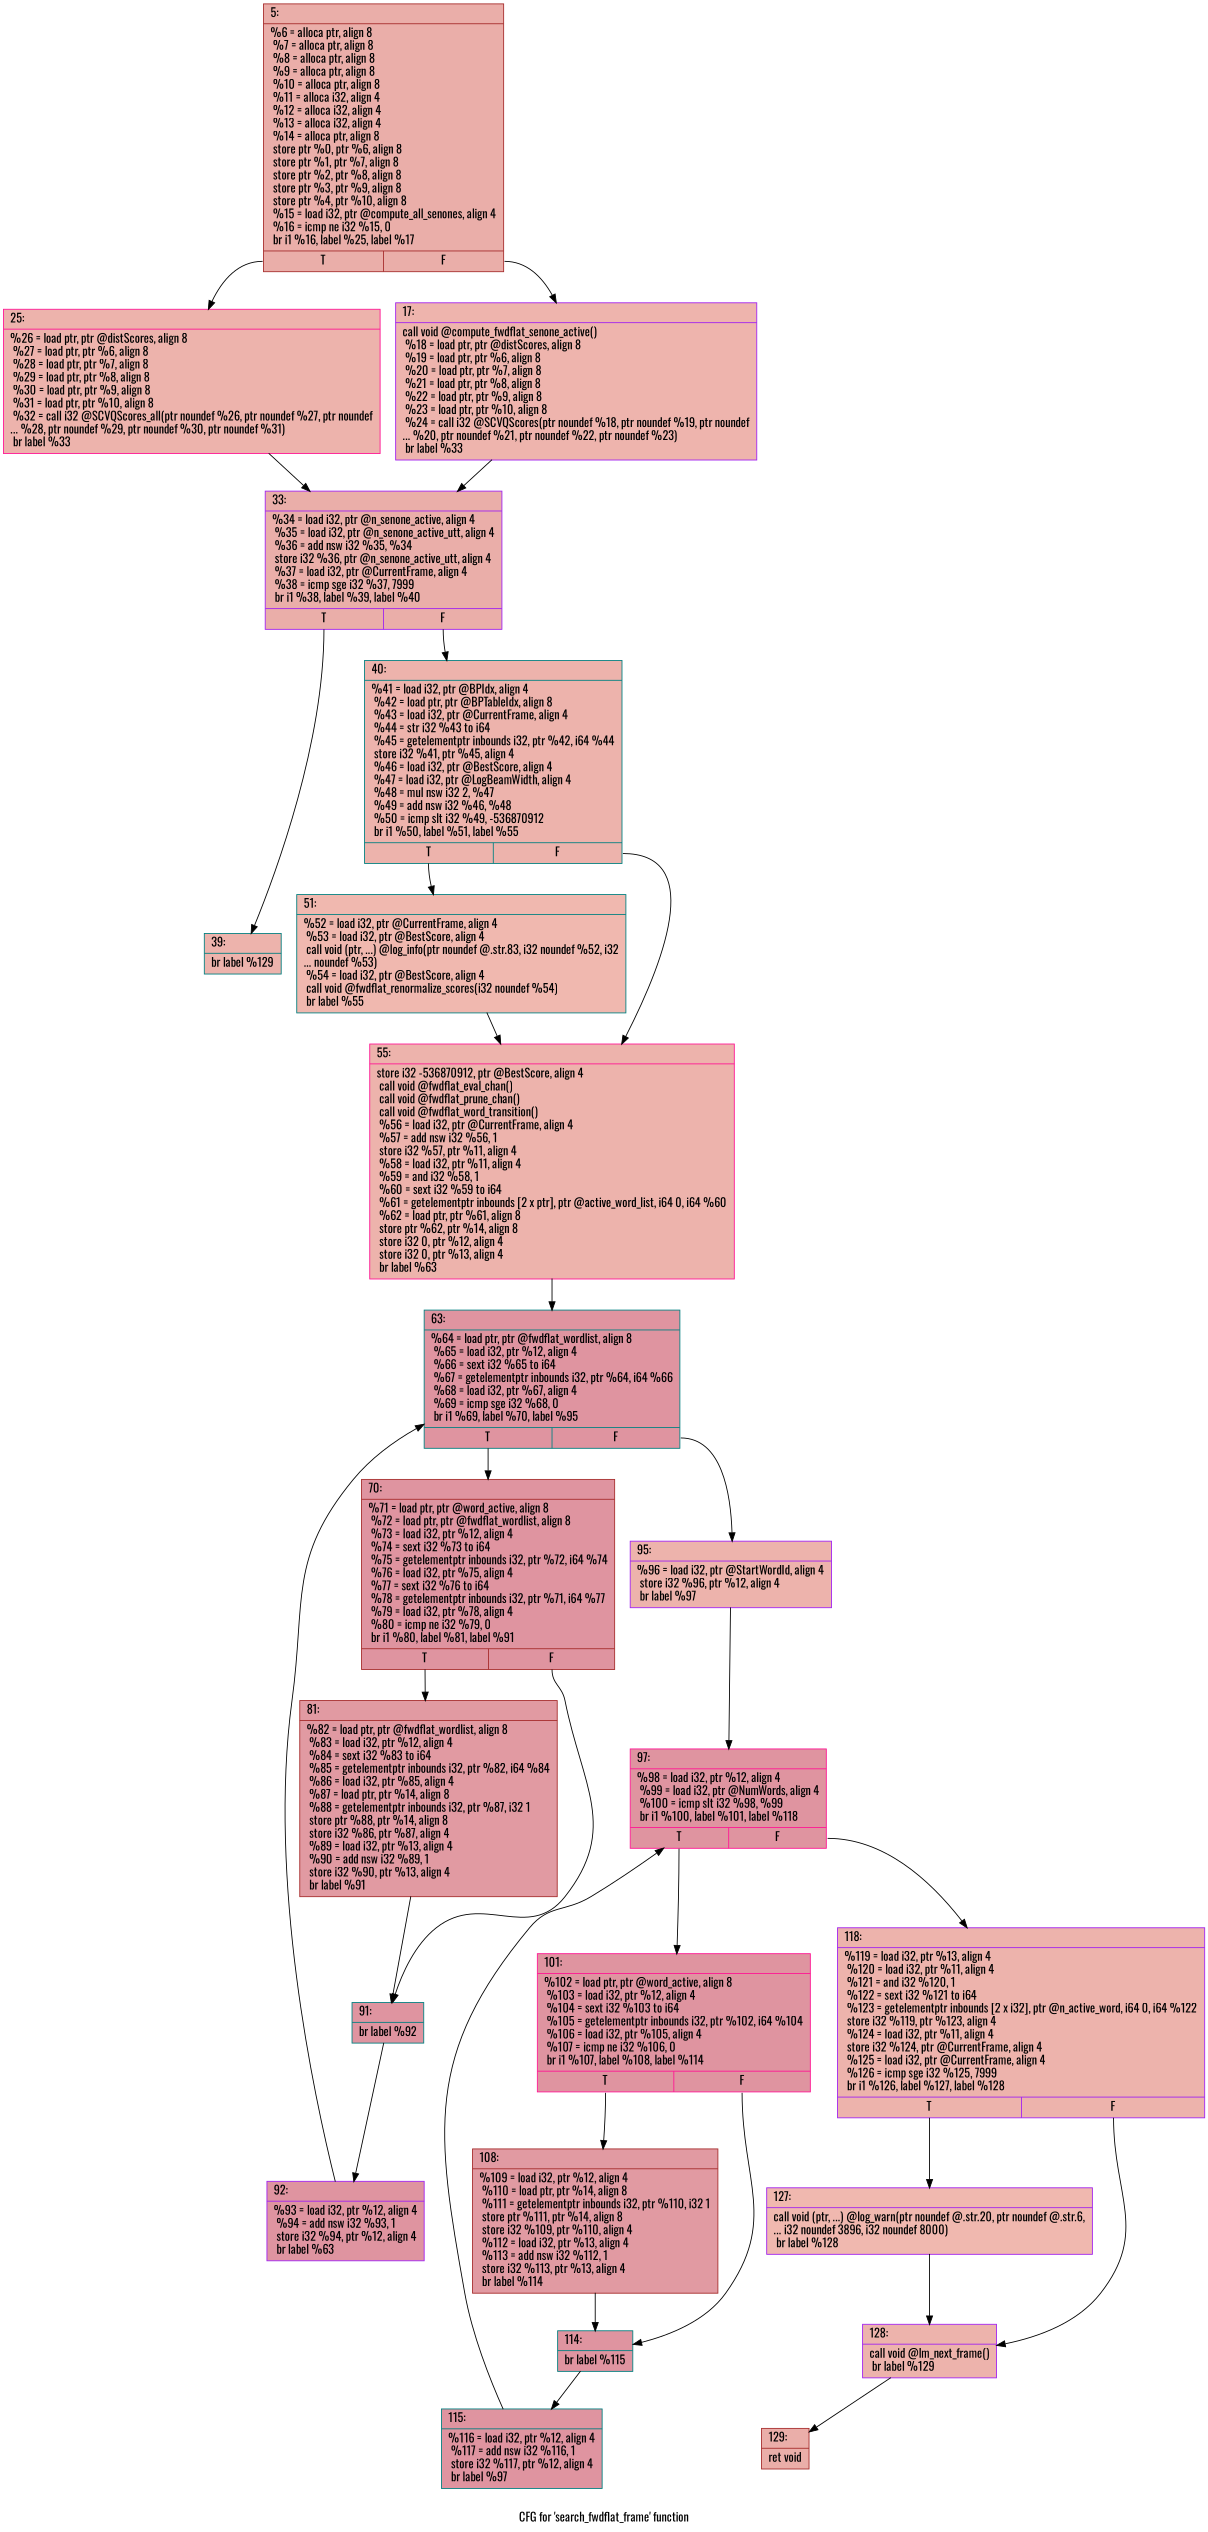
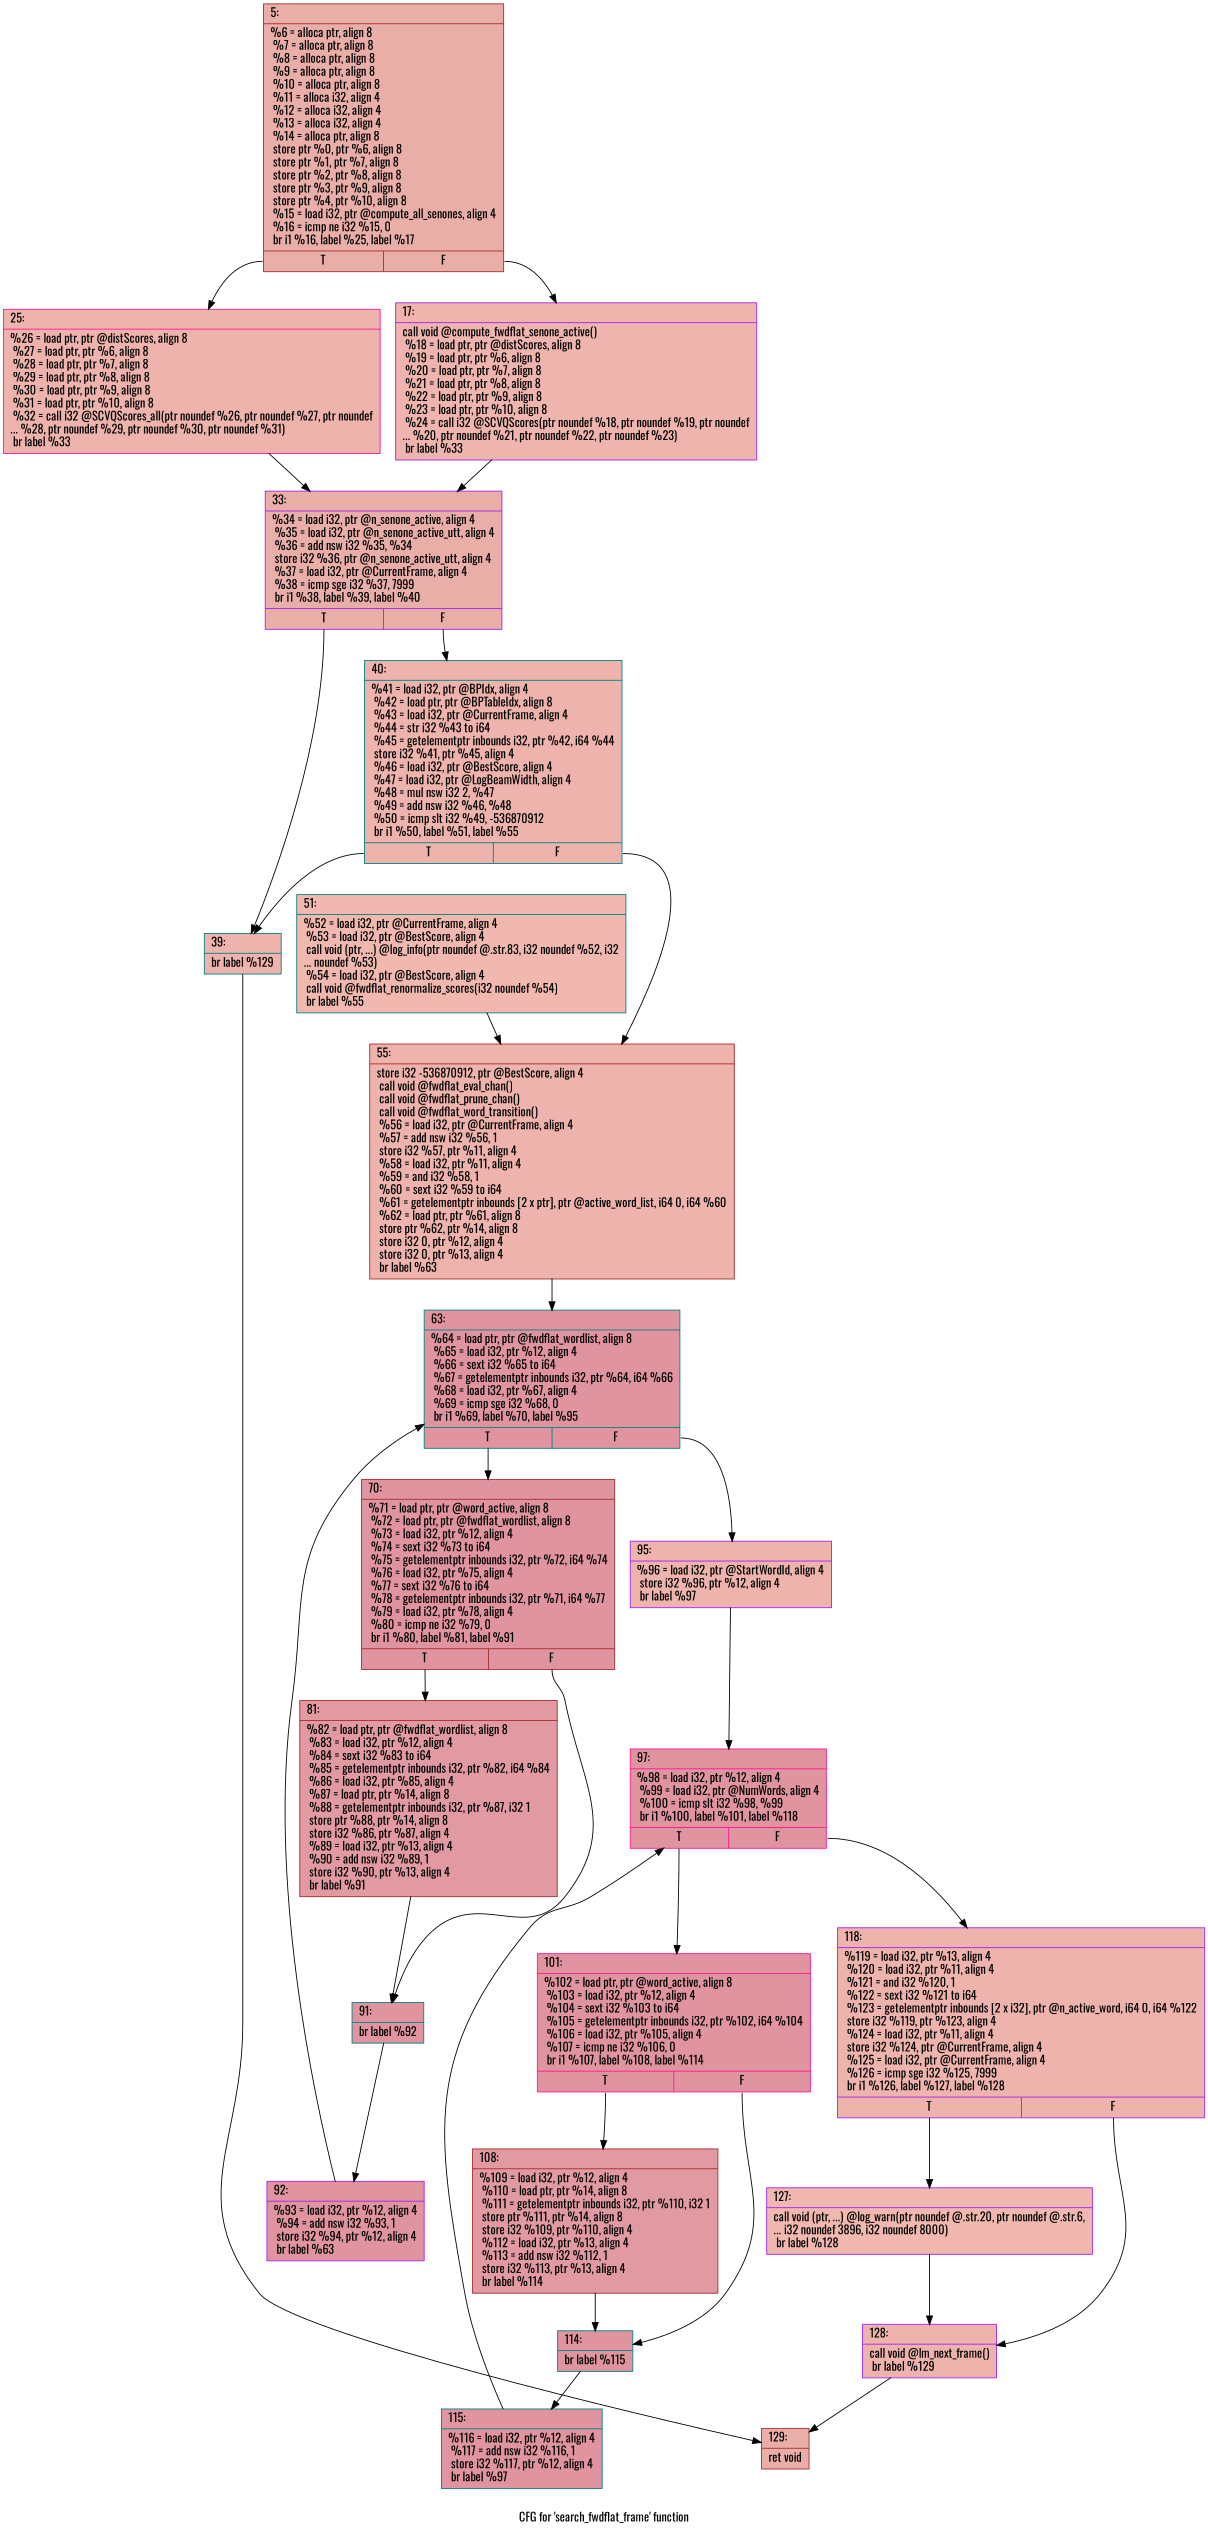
  digraph {
    fontname=Oswald
    label="CFG for 'search_fwdflat_frame' function"
    node [color=purple fillcolor="#b70d2870" fontname=Oswald shape=record style=filled]
    edge [fontname=Oswald]
    n1 [color=brown fillcolor="#d0473d70" label="{5:\l|  %6 = alloca ptr, align 8\l  %7 = alloca ptr, align 8\l  %8 = alloca ptr, align 8\l  %9 = alloca ptr, align 8\l  %10 = alloca ptr, align 8\l  %11 = alloca i32, align 4\l  %12 = alloca i32, align 4\l  %13 = alloca i32, align 4\l  %14 = alloca ptr, align 8\l  store ptr %0, ptr %6, align 8\l  store ptr %1, ptr %7, align 8\l  store ptr %2, ptr %8, align 8\l  store ptr %3, ptr %9, align 8\l  store ptr %4, ptr %10, align 8\l  %15 = load i32, ptr @compute_all_senones, align 4\l  %16 = icmp ne i32 %15, 0\l  br i1 %16, label %25, label %17\l|{<s0>T|<s1>F}}"]
    n2 [color=deeppink fillcolor="#d6524470" label="{25:\l|  %26 = load ptr, ptr @distScores, align 8\l  %27 = load ptr, ptr %6, align 8\l  %28 = load ptr, ptr %7, align 8\l  %29 = load ptr, ptr %8, align 8\l  %30 = load ptr, ptr %9, align 8\l  %31 = load ptr, ptr %10, align 8\l  %32 = call i32 @SCVQScores_all(ptr noundef %26, ptr noundef %27, ptr noundef\l... %28, ptr noundef %29, ptr noundef %30, ptr noundef %31)\l  br label %33\l}"]
    n3 [fillcolor="#d8564670" label="{17:\l|  call void @compute_fwdflat_senone_active()\l  %18 = load ptr, ptr @distScores, align 8\l  %19 = load ptr, ptr %6, align 8\l  %20 = load ptr, ptr %7, align 8\l  %21 = load ptr, ptr %8, align 8\l  %22 = load ptr, ptr %9, align 8\l  %23 = load ptr, ptr %10, align 8\l  %24 = call i32 @SCVQScores(ptr noundef %18, ptr noundef %19, ptr noundef\l... %20, ptr noundef %21, ptr noundef %22, ptr noundef %23)\l  br label %33\l}"]
    n4 [fillcolor="#d0473d70" label="{33:\l|  %34 = load i32, ptr @n_senone_active, align 4\l  %35 = load i32, ptr @n_senone_active_utt, align 4\l  %36 = add nsw i32 %35, %34\l  store i32 %36, ptr @n_senone_active_utt, align 4\l  %37 = load i32, ptr @CurrentFrame, align 4\l  %38 = icmp sge i32 %37, 7999\l  br i1 %38, label %39, label %40\l|{<s0>T|<s1>F}}"]
    n5 [color=teal fillcolor="#d6524470" label="{39:\l|  br label %129\l}"]
    n6 [color=teal fillcolor="#d6524470" label="{40:\l|  %41 = load i32, ptr @BPIdx, align 4\l  %42 = load ptr, ptr @BPTableIdx, align 8\l  %43 = load i32, ptr @CurrentFrame, align 4\l  %44 = str i32 %43 to i64\l  %45 = getelementptr inbounds i32, ptr %42, i64 %44\l  store i32 %41, ptr %45, align 4\l  %46 = load i32, ptr @BestScore, align 4\l  %47 = load i32, ptr @LogBeamWidth, align 4\l  %48 = mul nsw i32 2, %47\l  %49 = add nsw i32 %46, %48\l  %50 = icmp slt i32 %49, -536870912\l  br i1 %50, label %51, label %55\l|{<s0>T|<s1>F}}"]
    n7 [color=brown fillcolor="#d0473d70" label="{129:\l|  ret void\l}"]
    n8 [color=teal fillcolor="#dc5d4a70" label="{51:\l|  %52 = load i32, ptr @CurrentFrame, align 4\l  %53 = load i32, ptr @BestScore, align 4\l  call void (ptr, ...) @log_info(ptr noundef @.str.83, i32 noundef %52, i32\l... noundef %53)\l  %54 = load i32, ptr @BestScore, align 4\l  call void @fwdflat_renormalize_scores(i32 noundef %54)\l  br label %55\l}"]
-   n9 [color=deeppink fillcolor="#d6524470" label="{55:\l|  store i32 -536870912, ptr @BestScore, align 4\l  call void @fwdflat_eval_chan()\l  call void @fwdflat_prune_chan()\l  call void @fwdflat_word_transition()\l  %56 = load i32, ptr @CurrentFrame, align 4\l  %57 = add nsw i32 %56, 1\l  store i32 %57, ptr %11, align 4\l  %58 = load i32, ptr %11, align 4\l  %59 = and i32 %58, 1\l  %60 = sext i32 %59 to i64\l  %61 = getelementptr inbounds [2 x ptr], ptr @active_word_list, i64 0, i64 %60\l  %62 = load ptr, ptr %61, align 8\l  store ptr %62, ptr %14, align 8\l  store i32 0, ptr %12, align 4\l  store i32 0, ptr %13, align 4\l  br label %63\l}"]
+   n9 [color=brown fillcolor="#d6524470" label="{55:\l|  store i32 -536870912, ptr @BestScore, align 4\l  call void @fwdflat_eval_chan()\l  call void @fwdflat_prune_chan()\l  call void @fwdflat_word_transition()\l  %56 = load i32, ptr @CurrentFrame, align 4\l  %57 = add nsw i32 %56, 1\l  store i32 %57, ptr %11, align 4\l  %58 = load i32, ptr %11, align 4\l  %59 = and i32 %58, 1\l  %60 = sext i32 %59 to i64\l  %61 = getelementptr inbounds [2 x ptr], ptr @active_word_list, i64 0, i64 %60\l  %62 = load ptr, ptr %61, align 8\l  store ptr %62, ptr %14, align 8\l  store i32 0, ptr %12, align 4\l  store i32 0, ptr %13, align 4\l  br label %63\l}"]
    n10 [color=teal label="{63:\l|  %64 = load ptr, ptr @fwdflat_wordlist, align 8\l  %65 = load i32, ptr %12, align 4\l  %66 = sext i32 %65 to i64\l  %67 = getelementptr inbounds i32, ptr %64, i64 %66\l  %68 = load i32, ptr %67, align 4\l  %69 = icmp sge i32 %68, 0\l  br i1 %69, label %70, label %95\l|{<s0>T|<s1>F}}"]
    n11 [color=brown label="{70:\l|  %71 = load ptr, ptr @word_active, align 8\l  %72 = load ptr, ptr @fwdflat_wordlist, align 8\l  %73 = load i32, ptr %12, align 4\l  %74 = sext i32 %73 to i64\l  %75 = getelementptr inbounds i32, ptr %72, i64 %74\l  %76 = load i32, ptr %75, align 4\l  %77 = sext i32 %76 to i64\l  %78 = getelementptr inbounds i32, ptr %71, i64 %77\l  %79 = load i32, ptr %78, align 4\l  %80 = icmp ne i32 %79, 0\l  br i1 %80, label %81, label %91\l|{<s0>T|<s1>F}}"]
    n12 [fillcolor="#d6524470" label="{95:\l|  %96 = load i32, ptr @StartWordId, align 4\l  store i32 %96, ptr %12, align 4\l  br label %97\l}"]
    n13 [color=brown fillcolor="#bb1b2c70" label="{81:\l|  %82 = load ptr, ptr @fwdflat_wordlist, align 8\l  %83 = load i32, ptr %12, align 4\l  %84 = sext i32 %83 to i64\l  %85 = getelementptr inbounds i32, ptr %82, i64 %84\l  %86 = load i32, ptr %85, align 4\l  %87 = load ptr, ptr %14, align 8\l  %88 = getelementptr inbounds i32, ptr %87, i32 1\l  store ptr %88, ptr %14, align 8\l  store i32 %86, ptr %87, align 4\l  %89 = load i32, ptr %13, align 4\l  %90 = add nsw i32 %89, 1\l  store i32 %90, ptr %13, align 4\l  br label %91\l}"]
    n14 [color=teal label="{91:\l|  br label %92\l}"]
    n15 [color=deeppink label="{97:\l|  %98 = load i32, ptr %12, align 4\l  %99 = load i32, ptr @NumWords, align 4\l  %100 = icmp slt i32 %98, %99\l  br i1 %100, label %101, label %118\l|{<s0>T|<s1>F}}"]
    n16 [label="{92:\l|  %93 = load i32, ptr %12, align 4\l  %94 = add nsw i32 %93, 1\l  store i32 %94, ptr %12, align 4\l  br label %63\l}"]
    n17 [color=deeppink label="{101:\l|  %102 = load ptr, ptr @word_active, align 8\l  %103 = load i32, ptr %12, align 4\l  %104 = sext i32 %103 to i64\l  %105 = getelementptr inbounds i32, ptr %102, i64 %104\l  %106 = load i32, ptr %105, align 4\l  %107 = icmp ne i32 %106, 0\l  br i1 %107, label %108, label %114\l|{<s0>T|<s1>F}}"]
    n18 [fillcolor="#d6524470" label="{118:\l|  %119 = load i32, ptr %13, align 4\l  %120 = load i32, ptr %11, align 4\l  %121 = and i32 %120, 1\l  %122 = sext i32 %121 to i64\l  %123 = getelementptr inbounds [2 x i32], ptr @n_active_word, i64 0, i64 %122\l  store i32 %119, ptr %123, align 4\l  %124 = load i32, ptr %11, align 4\l  store i32 %124, ptr @CurrentFrame, align 4\l  %125 = load i32, ptr @CurrentFrame, align 4\l  %126 = icmp sge i32 %125, 7999\l  br i1 %126, label %127, label %128\l|{<s0>T|<s1>F}}"]
    n19 [color=brown fillcolor="#bb1b2c70" label="{108:\l|  %109 = load i32, ptr %12, align 4\l  %110 = load ptr, ptr %14, align 8\l  %111 = getelementptr inbounds i32, ptr %110, i32 1\l  store ptr %111, ptr %14, align 8\l  store i32 %109, ptr %110, align 4\l  %112 = load i32, ptr %13, align 4\l  %113 = add nsw i32 %112, 1\l  store i32 %113, ptr %13, align 4\l  br label %114\l}"]
    n20 [color=teal label="{114:\l|  br label %115\l}"]
    n21 [fillcolor="#dc5d4a70" label="{127:\l|  call void (ptr, ...) @log_warn(ptr noundef @.str.20, ptr noundef @.str.6,\l... i32 noundef 3896, i32 noundef 8000)\l  br label %128\l}"]
    n22 [fillcolor="#d6524470" label="{128:\l|  call void @lm_next_frame()\l  br label %129\l}"]
    n23 [color=teal label="{115:\l|  %116 = load i32, ptr %12, align 4\l  %117 = add nsw i32 %116, 1\l  store i32 %117, ptr %12, align 4\l  br label %97\l}"]
    n1 -> n2 [tailport=s0]
    n1 -> n3 [tailport=s1]
    n2 -> n4
    n3 -> n4
    n4 -> n5 [tailport=s0]
    n4 -> n6 [tailport=s1]
-   n6 -> n8 [tailport=s0]
+   n5 -> n7
+   n6 -> n5 [tailport=s0]
    n6 -> n9 [tailport=s1]
    n8 -> n9
    n9 -> n10
    n10 -> n11 [tailport=s0]
    n10 -> n12 [tailport=s1]
    n11 -> n13 [tailport=s0]
    n11 -> n14 [tailport=s1]
    n12 -> n15
    n13 -> n14
    n14 -> n16
    n15 -> n17 [tailport=s0]
    n15 -> n18 [tailport=s1]
    n16 -> n10
    n17 -> n19 [tailport=s0]
    n17 -> n20 [tailport=s1]
    n18 -> n21 [tailport=s0]
    n18 -> n22 [tailport=s1]
    n19 -> n20
    n20 -> n23
    n21 -> n22
    n22 -> n7
    n23 -> n15
  }
